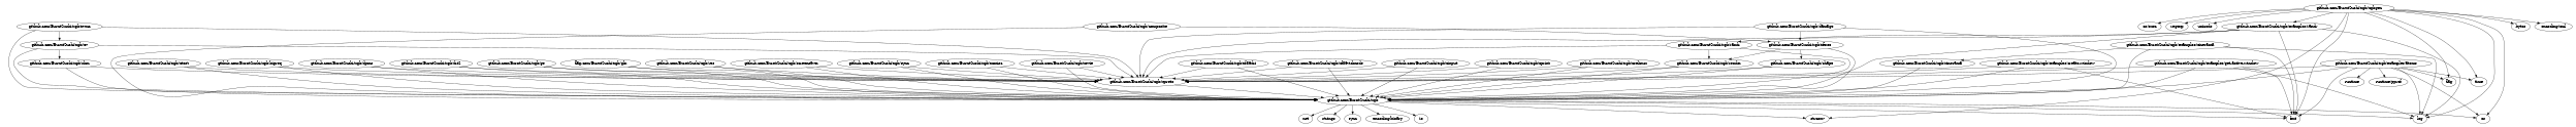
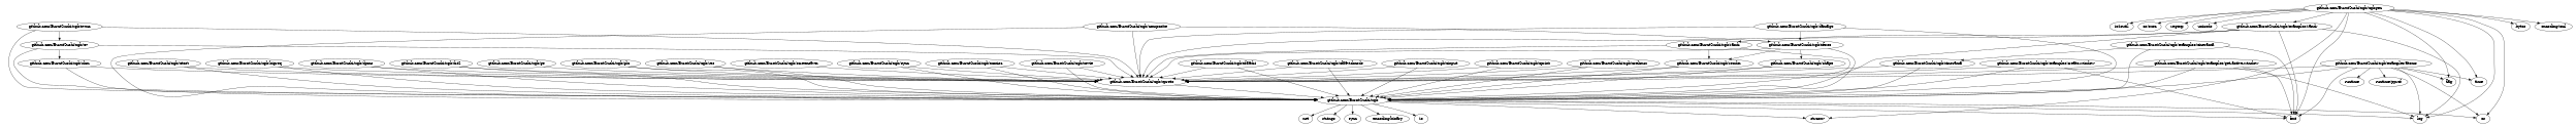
  digraph {
    rankdir=TB
    "github.com/BurntSushi/xgb"
    "encoding/binary"
    fmt
    io
    log
    net
    os
    strconv
    strings
    sync
    "github.com/BurntSushi/xgb/bigreq"
    "github.com/BurntSushi/xgb/xproto"
    "github.com/BurntSushi/xgb/composite"
    "github.com/BurntSushi/xgb/xfixes"
    "github.com/BurntSushi/xgb/render"
    "github.com/BurntSushi/xgb/shape"
    "github.com/BurntSushi/xgb/damage"
    "github.com/BurntSushi/xgb/dpms"
    "github.com/BurntSushi/xgb/dri2"
    "github.com/BurntSushi/xgb/examples/atoms"
    flag
    runtime
    "runtime/pprof"
    time
    "github.com/BurntSushi/xgb/examples/create-window"
    "github.com/BurntSushi/xgb/examples/get-active-window"
    "github.com/BurntSushi/xgb/examples/randr"
    "github.com/BurntSushi/xgb/randr"
    "github.com/BurntSushi/xgb/examples/xinerama"
    "github.com/BurntSushi/xgb/xinerama"
    "github.com/BurntSushi/xgb/ge"
-   "github.com/BurntSushi/xgb/glx" [label="flag.com/BurntSushi/xgb/glx"]
+   "github.com/BurntSushi/xgb/glx"
    "github.com/BurntSushi/xgb/res"
    "github.com/BurntSushi/xgb/screensaver"
    "github.com/BurntSushi/xgb/shm"
    "github.com/BurntSushi/xgb/sync"
    "github.com/BurntSushi/xgb/xcmisc"
    "github.com/BurntSushi/xgb/xevie"
    "github.com/BurntSushi/xgb/xf86dri"
    "github.com/BurntSushi/xgb/xf86vidmode"
    "github.com/BurntSushi/xgb/xgbgen"
    bytes
    "encoding/xml"
+   "io/ioutil"
    "os/exec"
    regexp
    unicode
    "github.com/BurntSushi/xgb/xinput"
    "github.com/BurntSushi/xgb/xprint"
    "github.com/BurntSushi/xgb/xselinux"
    "github.com/BurntSushi/xgb/xtest"
    "github.com/BurntSushi/xgb/xv"
    "github.com/BurntSushi/xgb/xvmc"
    "github.com/BurntSushi/xgb" -> "encoding/binary"
    "github.com/BurntSushi/xgb" -> fmt
    "github.com/BurntSushi/xgb" -> io
    "github.com/BurntSushi/xgb" -> log
    "github.com/BurntSushi/xgb" -> net
    "github.com/BurntSushi/xgb" -> os
    "github.com/BurntSushi/xgb" -> strconv
    "github.com/BurntSushi/xgb" -> strings
    "github.com/BurntSushi/xgb" -> sync
    "github.com/BurntSushi/xgb/bigreq" -> "github.com/BurntSushi/xgb"
    "github.com/BurntSushi/xgb/bigreq" -> "github.com/BurntSushi/xgb/xproto"
    "github.com/BurntSushi/xgb/xproto" -> "github.com/BurntSushi/xgb"
    "github.com/BurntSushi/xgb/composite" -> "github.com/BurntSushi/xgb"
+   "github.com/BurntSushi/xgb/composite" -> "github.com/BurntSushi/xgb/xproto"
    "github.com/BurntSushi/xgb/composite" -> "github.com/BurntSushi/xgb/xfixes"
    "github.com/BurntSushi/xgb/xfixes" -> "github.com/BurntSushi/xgb"
+   "github.com/BurntSushi/xgb/xfixes" -> "github.com/BurntSushi/xgb/xproto"
    "github.com/BurntSushi/xgb/xfixes" -> "github.com/BurntSushi/xgb/render"
    "github.com/BurntSushi/xgb/xfixes" -> "github.com/BurntSushi/xgb/shape"
    "github.com/BurntSushi/xgb/render" -> "github.com/BurntSushi/xgb"
    "github.com/BurntSushi/xgb/render" -> "github.com/BurntSushi/xgb/xproto"
    "github.com/BurntSushi/xgb/shape" -> "github.com/BurntSushi/xgb"
    "github.com/BurntSushi/xgb/shape" -> "github.com/BurntSushi/xgb/xproto"
    "github.com/BurntSushi/xgb/damage" -> "github.com/BurntSushi/xgb"
    "github.com/BurntSushi/xgb/damage" -> "github.com/BurntSushi/xgb/xproto"
    "github.com/BurntSushi/xgb/damage" -> "github.com/BurntSushi/xgb/xfixes"
    "github.com/BurntSushi/xgb/dpms" -> "github.com/BurntSushi/xgb"
    "github.com/BurntSushi/xgb/dpms" -> "github.com/BurntSushi/xgb/xproto"
    "github.com/BurntSushi/xgb/dri2" -> "github.com/BurntSushi/xgb"
    "github.com/BurntSushi/xgb/dri2" -> "github.com/BurntSushi/xgb/xproto"
    "github.com/BurntSushi/xgb/examples/atoms" -> "github.com/BurntSushi/xgb"
    "github.com/BurntSushi/xgb/examples/atoms" -> fmt
    "github.com/BurntSushi/xgb/examples/atoms" -> log
    "github.com/BurntSushi/xgb/examples/atoms" -> os
    "github.com/BurntSushi/xgb/examples/atoms" -> "github.com/BurntSushi/xgb/xproto"
    "github.com/BurntSushi/xgb/examples/atoms" -> flag
    "github.com/BurntSushi/xgb/examples/atoms" -> runtime
    "github.com/BurntSushi/xgb/examples/atoms" -> "runtime/pprof"
    "github.com/BurntSushi/xgb/examples/atoms" -> time
    "github.com/BurntSushi/xgb/examples/create-window" -> "github.com/BurntSushi/xgb"
    "github.com/BurntSushi/xgb/examples/create-window" -> fmt
    "github.com/BurntSushi/xgb/examples/create-window" -> "github.com/BurntSushi/xgb/xproto"
    "github.com/BurntSushi/xgb/examples/get-active-window" -> "github.com/BurntSushi/xgb"
    "github.com/BurntSushi/xgb/examples/get-active-window" -> fmt
    "github.com/BurntSushi/xgb/examples/get-active-window" -> log
    "github.com/BurntSushi/xgb/examples/get-active-window" -> "github.com/BurntSushi/xgb/xproto"
    "github.com/BurntSushi/xgb/examples/randr" -> "github.com/BurntSushi/xgb"
    "github.com/BurntSushi/xgb/examples/randr" -> fmt
    "github.com/BurntSushi/xgb/examples/randr" -> log
    "github.com/BurntSushi/xgb/examples/randr" -> "github.com/BurntSushi/xgb/xproto"
    "github.com/BurntSushi/xgb/examples/randr" -> "github.com/BurntSushi/xgb/randr"
    "github.com/BurntSushi/xgb/randr" -> "github.com/BurntSushi/xgb"
    "github.com/BurntSushi/xgb/randr" -> "github.com/BurntSushi/xgb/xproto"
    "github.com/BurntSushi/xgb/randr" -> "github.com/BurntSushi/xgb/render"
    "github.com/BurntSushi/xgb/examples/xinerama" -> "github.com/BurntSushi/xgb"
    "github.com/BurntSushi/xgb/examples/xinerama" -> fmt
-   "github.com/BurntSushi/xgb/examples/xinerama" -> log
    "github.com/BurntSushi/xgb/examples/xinerama" -> "github.com/BurntSushi/xgb/xinerama"
    "github.com/BurntSushi/xgb/xinerama" -> "github.com/BurntSushi/xgb"
-   "github.com/BurntSushi/xgb/ge" -> "github.com/BurntSushi/xgb"
+   "github.com/BurntSushi/xgb/xinerama" -> "github.com/BurntSushi/xgb/xproto"
    "github.com/BurntSushi/xgb/ge" -> "github.com/BurntSushi/xgb/xproto"
    "github.com/BurntSushi/xgb/glx" -> "github.com/BurntSushi/xgb"
    "github.com/BurntSushi/xgb/glx" -> "github.com/BurntSushi/xgb/xproto"
    "github.com/BurntSushi/xgb/res" -> "github.com/BurntSushi/xgb"
    "github.com/BurntSushi/xgb/res" -> "github.com/BurntSushi/xgb/xproto"
-   "github.com/BurntSushi/xgb/screensaver" -> "github.com/BurntSushi/xgb"
    "github.com/BurntSushi/xgb/screensaver" -> "github.com/BurntSushi/xgb/xproto"
    "github.com/BurntSushi/xgb/shm" -> "github.com/BurntSushi/xgb"
    "github.com/BurntSushi/xgb/shm" -> "github.com/BurntSushi/xgb/xproto"
    "github.com/BurntSushi/xgb/sync" -> "github.com/BurntSushi/xgb"
    "github.com/BurntSushi/xgb/sync" -> "github.com/BurntSushi/xgb/xproto"
    "github.com/BurntSushi/xgb/xcmisc" -> "github.com/BurntSushi/xgb"
    "github.com/BurntSushi/xgb/xcmisc" -> "github.com/BurntSushi/xgb/xproto"
    "github.com/BurntSushi/xgb/xevie" -> "github.com/BurntSushi/xgb"
    "github.com/BurntSushi/xgb/xevie" -> "github.com/BurntSushi/xgb/xproto"
    "github.com/BurntSushi/xgb/xf86dri" -> "github.com/BurntSushi/xgb"
    "github.com/BurntSushi/xgb/xf86dri" -> "github.com/BurntSushi/xgb/xproto"
    "github.com/BurntSushi/xgb/xf86vidmode" -> "github.com/BurntSushi/xgb"
    "github.com/BurntSushi/xgb/xf86vidmode" -> "github.com/BurntSushi/xgb/xproto"
    "github.com/BurntSushi/xgb/xgbgen" -> fmt
    "github.com/BurntSushi/xgb/xgbgen" -> log
    "github.com/BurntSushi/xgb/xgbgen" -> os
    "github.com/BurntSushi/xgb/xgbgen" -> strconv
    "github.com/BurntSushi/xgb/xgbgen" -> flag
    "github.com/BurntSushi/xgb/xgbgen" -> time
    "github.com/BurntSushi/xgb/xgbgen" -> "github.com/BurntSushi/xgb/examples/randr"
    "github.com/BurntSushi/xgb/xgbgen" -> bytes
    "github.com/BurntSushi/xgb/xgbgen" -> "encoding/xml"
+   "github.com/BurntSushi/xgb/xgbgen" -> "io/ioutil"
    "github.com/BurntSushi/xgb/xgbgen" -> "os/exec"
    "github.com/BurntSushi/xgb/xgbgen" -> regexp
    "github.com/BurntSushi/xgb/xgbgen" -> unicode
    "github.com/BurntSushi/xgb/xinput" -> "github.com/BurntSushi/xgb"
    "github.com/BurntSushi/xgb/xinput" -> "github.com/BurntSushi/xgb/xproto"
    "github.com/BurntSushi/xgb/xprint" -> "github.com/BurntSushi/xgb"
    "github.com/BurntSushi/xgb/xprint" -> "github.com/BurntSushi/xgb/xproto"
    "github.com/BurntSushi/xgb/xselinux" -> "github.com/BurntSushi/xgb"
    "github.com/BurntSushi/xgb/xselinux" -> "github.com/BurntSushi/xgb/xproto"
    "github.com/BurntSushi/xgb/xtest" -> "github.com/BurntSushi/xgb"
    "github.com/BurntSushi/xgb/xtest" -> "github.com/BurntSushi/xgb/xproto"
    "github.com/BurntSushi/xgb/xv" -> "github.com/BurntSushi/xgb"
    "github.com/BurntSushi/xgb/xv" -> "github.com/BurntSushi/xgb/xproto"
    "github.com/BurntSushi/xgb/xv" -> "github.com/BurntSushi/xgb/shm"
    "github.com/BurntSushi/xgb/xvmc" -> "github.com/BurntSushi/xgb"
    "github.com/BurntSushi/xgb/xvmc" -> "github.com/BurntSushi/xgb/xproto"
    "github.com/BurntSushi/xgb/xvmc" -> "github.com/BurntSushi/xgb/xv"
  }
